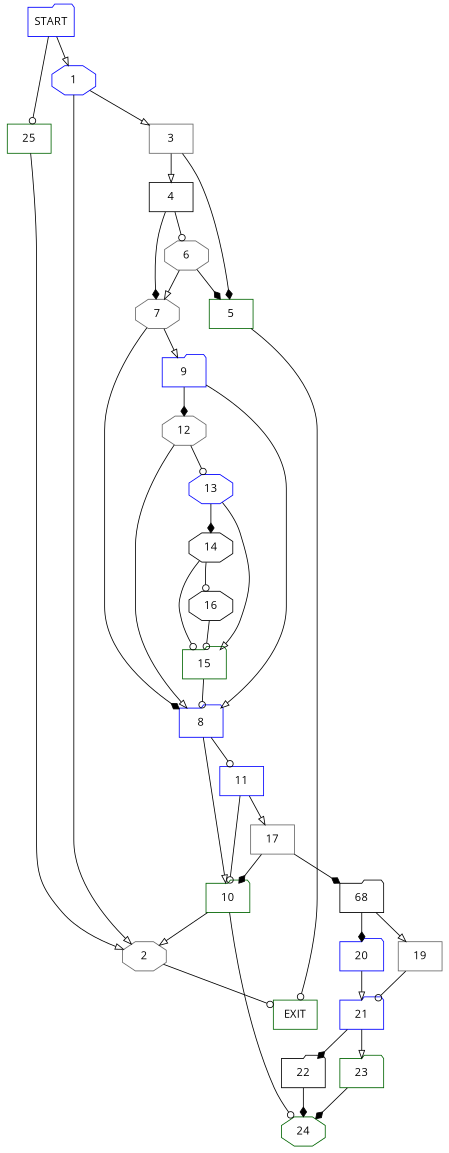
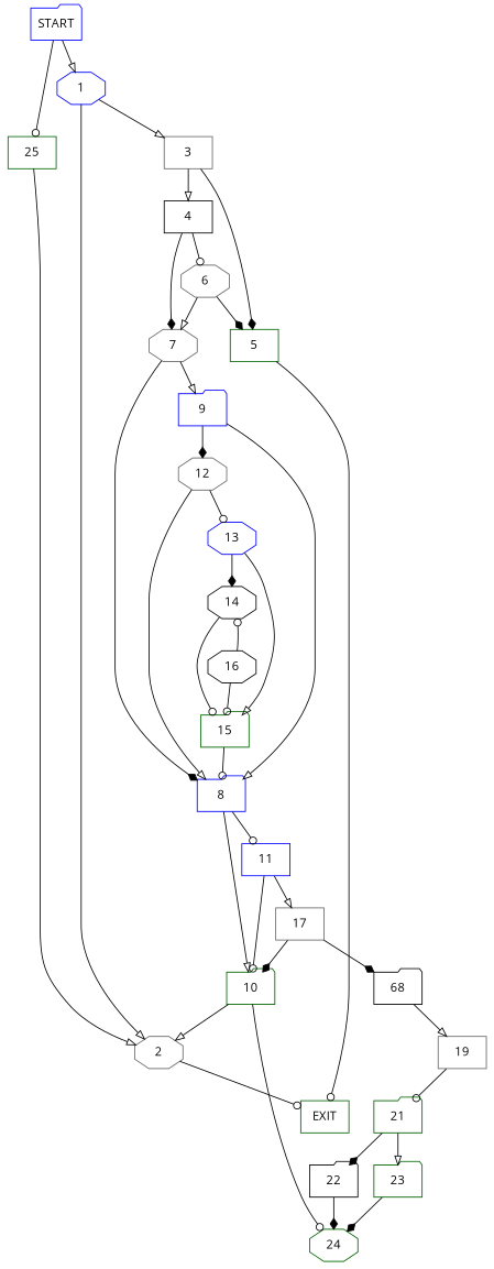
  digraph {
    fontname="Open Sans"
    node [color=darkgreen fontname="Open Sans" shape=folder]
    edge [arrowhead=onormal fontname="Open Sans"]
    n1 [color=blue label=START]
    1 [color=blue shape=octagon]
    25 [shape=box]
    2 [color=gray40 shape=octagon]
    3 [color=gray40 shape=box]
    n6 [label=EXIT shape=box]
    4 [color=black shape=box]
    5 [shape=box]
    6 [color=gray40 shape=octagon]
    7 [color=gray40 shape=octagon]
    8 [color=blue]
    9 [color=blue]
    10
    11 [color=blue shape=box]
    12 [color=gray40 shape=octagon]
    24 [shape=octagon]
    17 [color=gray40 shape=box]
    13 [color=blue shape=octagon]
    n19 [color=black label=68]
    14 [color=black shape=octagon]
    15
    16 [color=black shape=octagon]
    19 [color=gray40 shape=box]
-   20 [color=blue]
-   21 [color=blue]
+   21
    22 [color=black]
    23
    n1 -> 1
    n1 -> 25 [arrowhead=odot]
    1 -> 2
    1 -> 3
    25 -> 2
    2 -> n6 [arrowhead=odot]
    3 -> 4
    3 -> 5 [arrowhead=diamond]
    4 -> 6 [arrowhead=odot]
    4 -> 7 [arrowhead=diamond]
    5 -> n6 [arrowhead=odot]
    6 -> 5 [arrowhead=diamond]
    6 -> 7
    7 -> 8 [arrowhead=diamond]
    7 -> 9
    8 -> 10
    8 -> 11 [arrowhead=odot]
    9 -> 8
    9 -> 12 [arrowhead=diamond]
    10 -> 2
    10 -> 24 [arrowhead=odot]
    11 -> 10 [arrowhead=odot]
    11 -> 17
    12 -> 8
    12 -> 13 [arrowhead=odot]
    17 -> 10 [arrowhead=diamond]
    17 -> n19 [arrowhead=diamond]
    13 -> 14 [arrowhead=diamond]
    13 -> 15
    n19 -> 19
-   n19 -> 20 [arrowhead=diamond]
    14 -> 15 [arrowhead=odot]
-   14 -> 16 [arrowhead=odot]
+   16 -> 14 [arrowhead=odot]
    15 -> 8 [arrowhead=odot]
    16 -> 15 [arrowhead=odot]
    19 -> 21 [arrowhead=odot]
-   20 -> 21
    21 -> 22 [arrowhead=diamond]
    21 -> 23
    22 -> 24 [arrowhead=diamond]
    23 -> 24 [arrowhead=diamond]
  }
